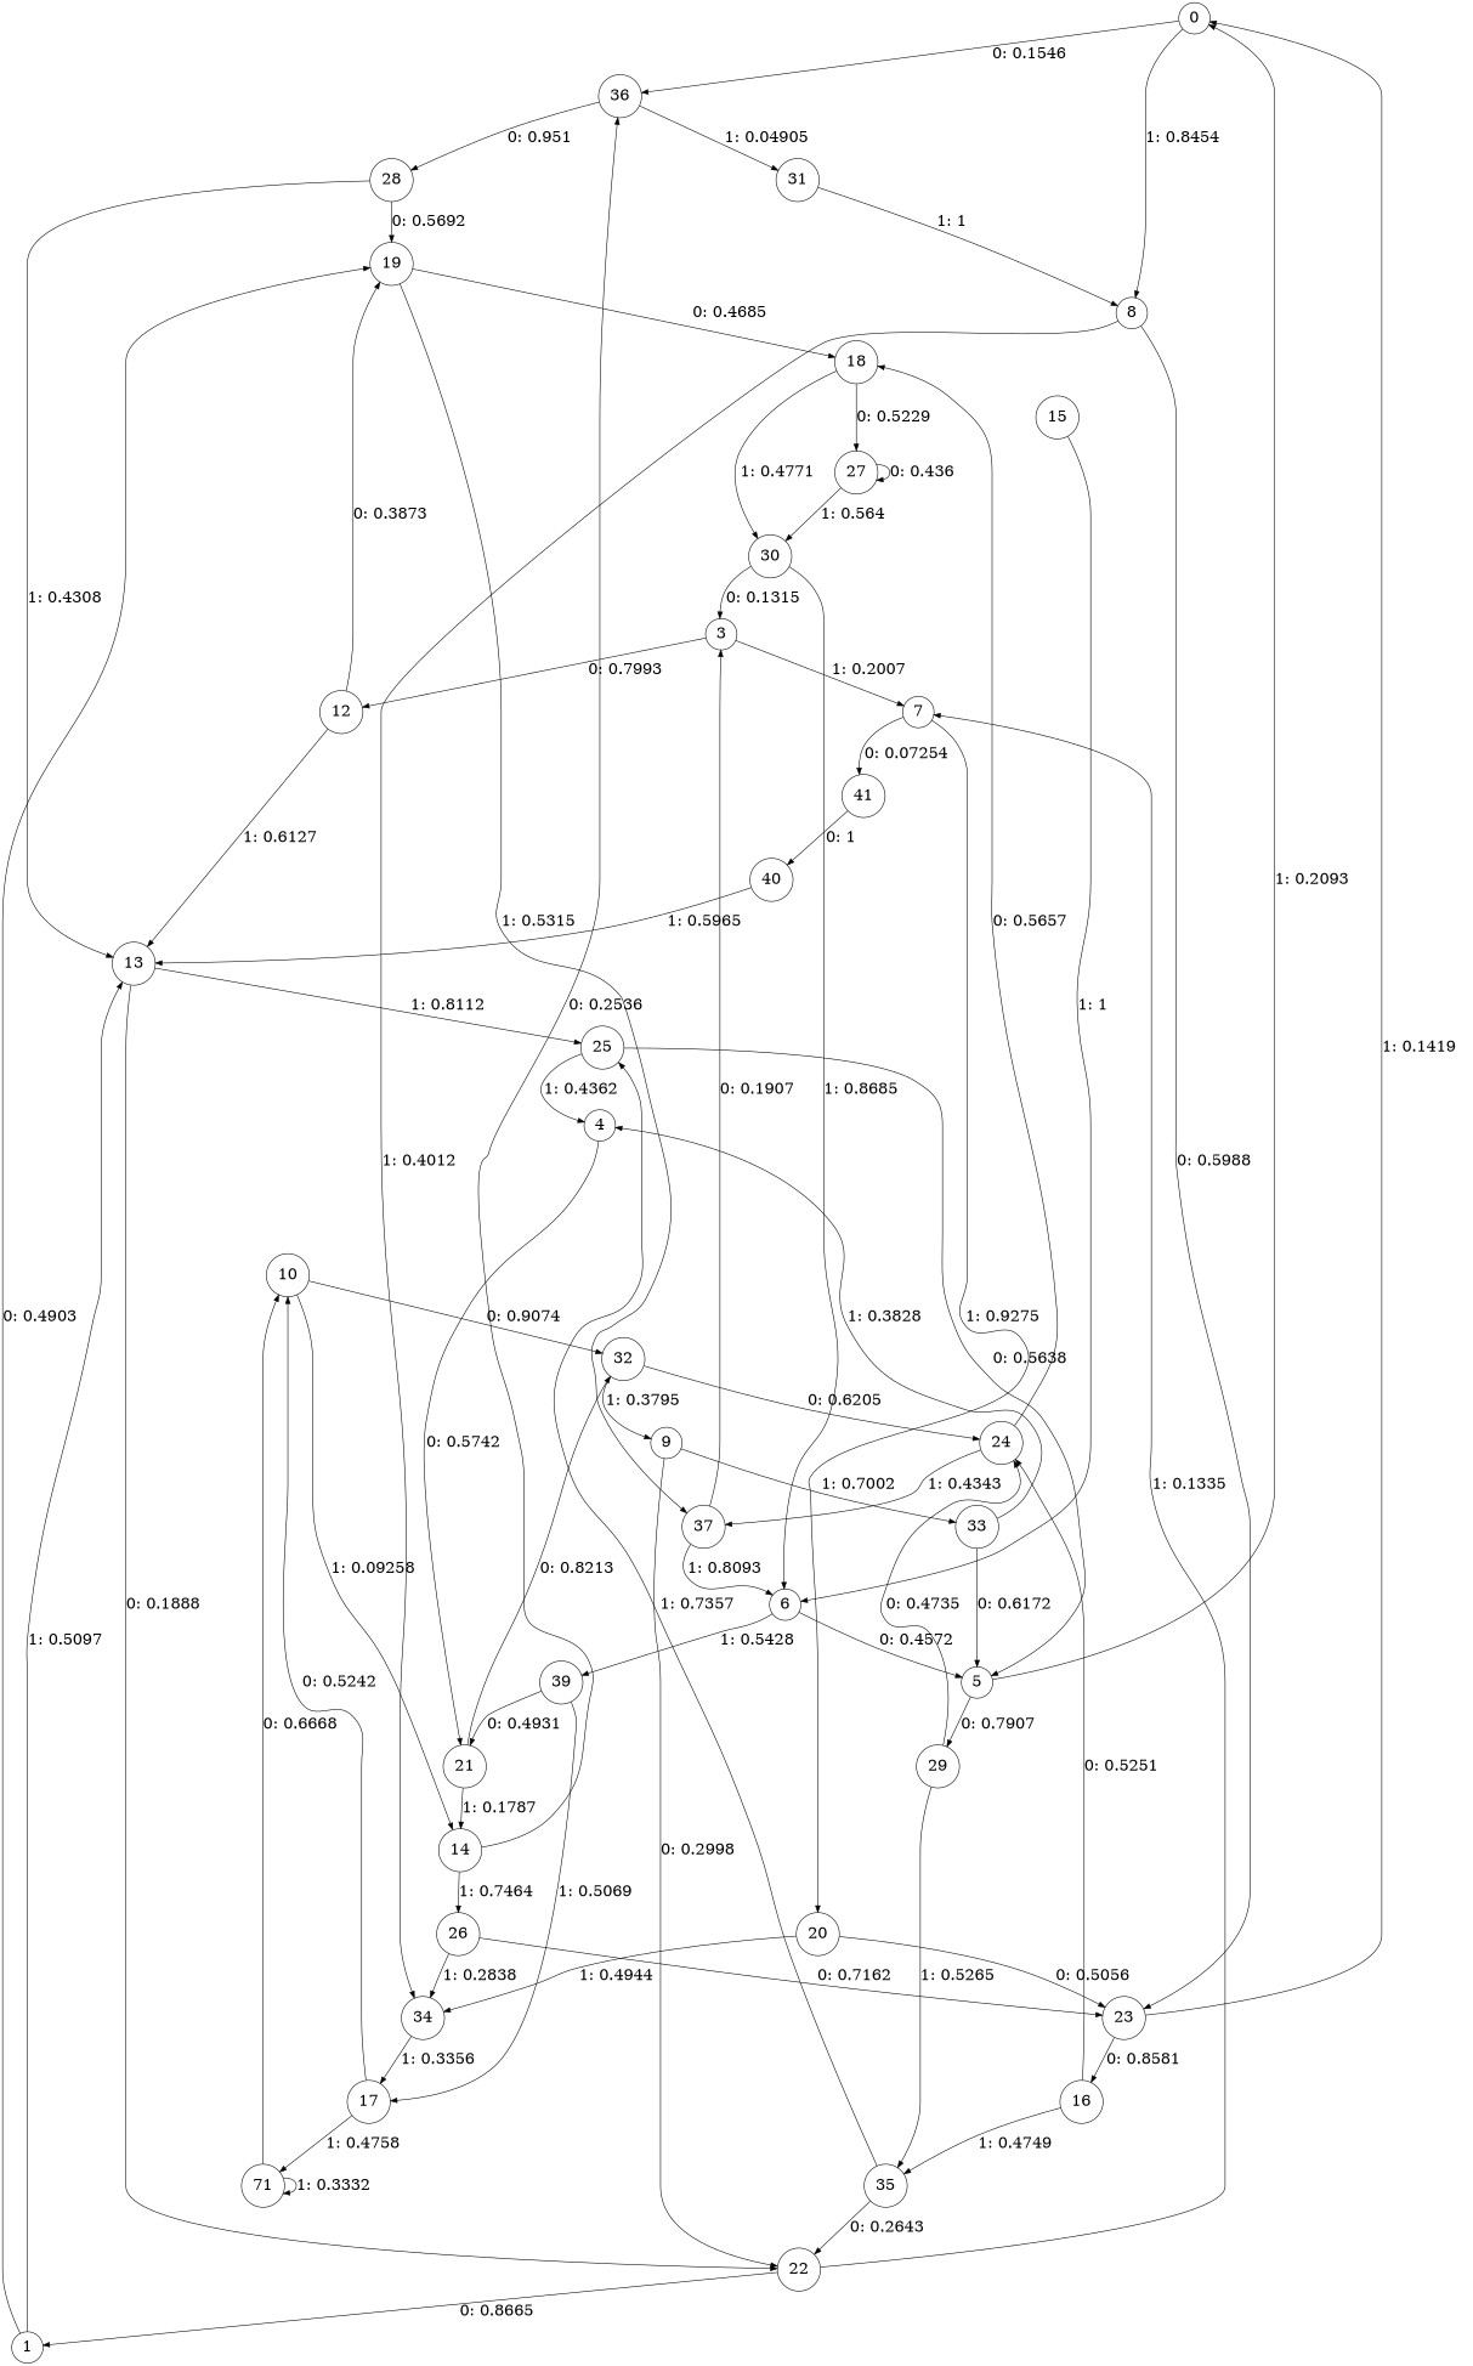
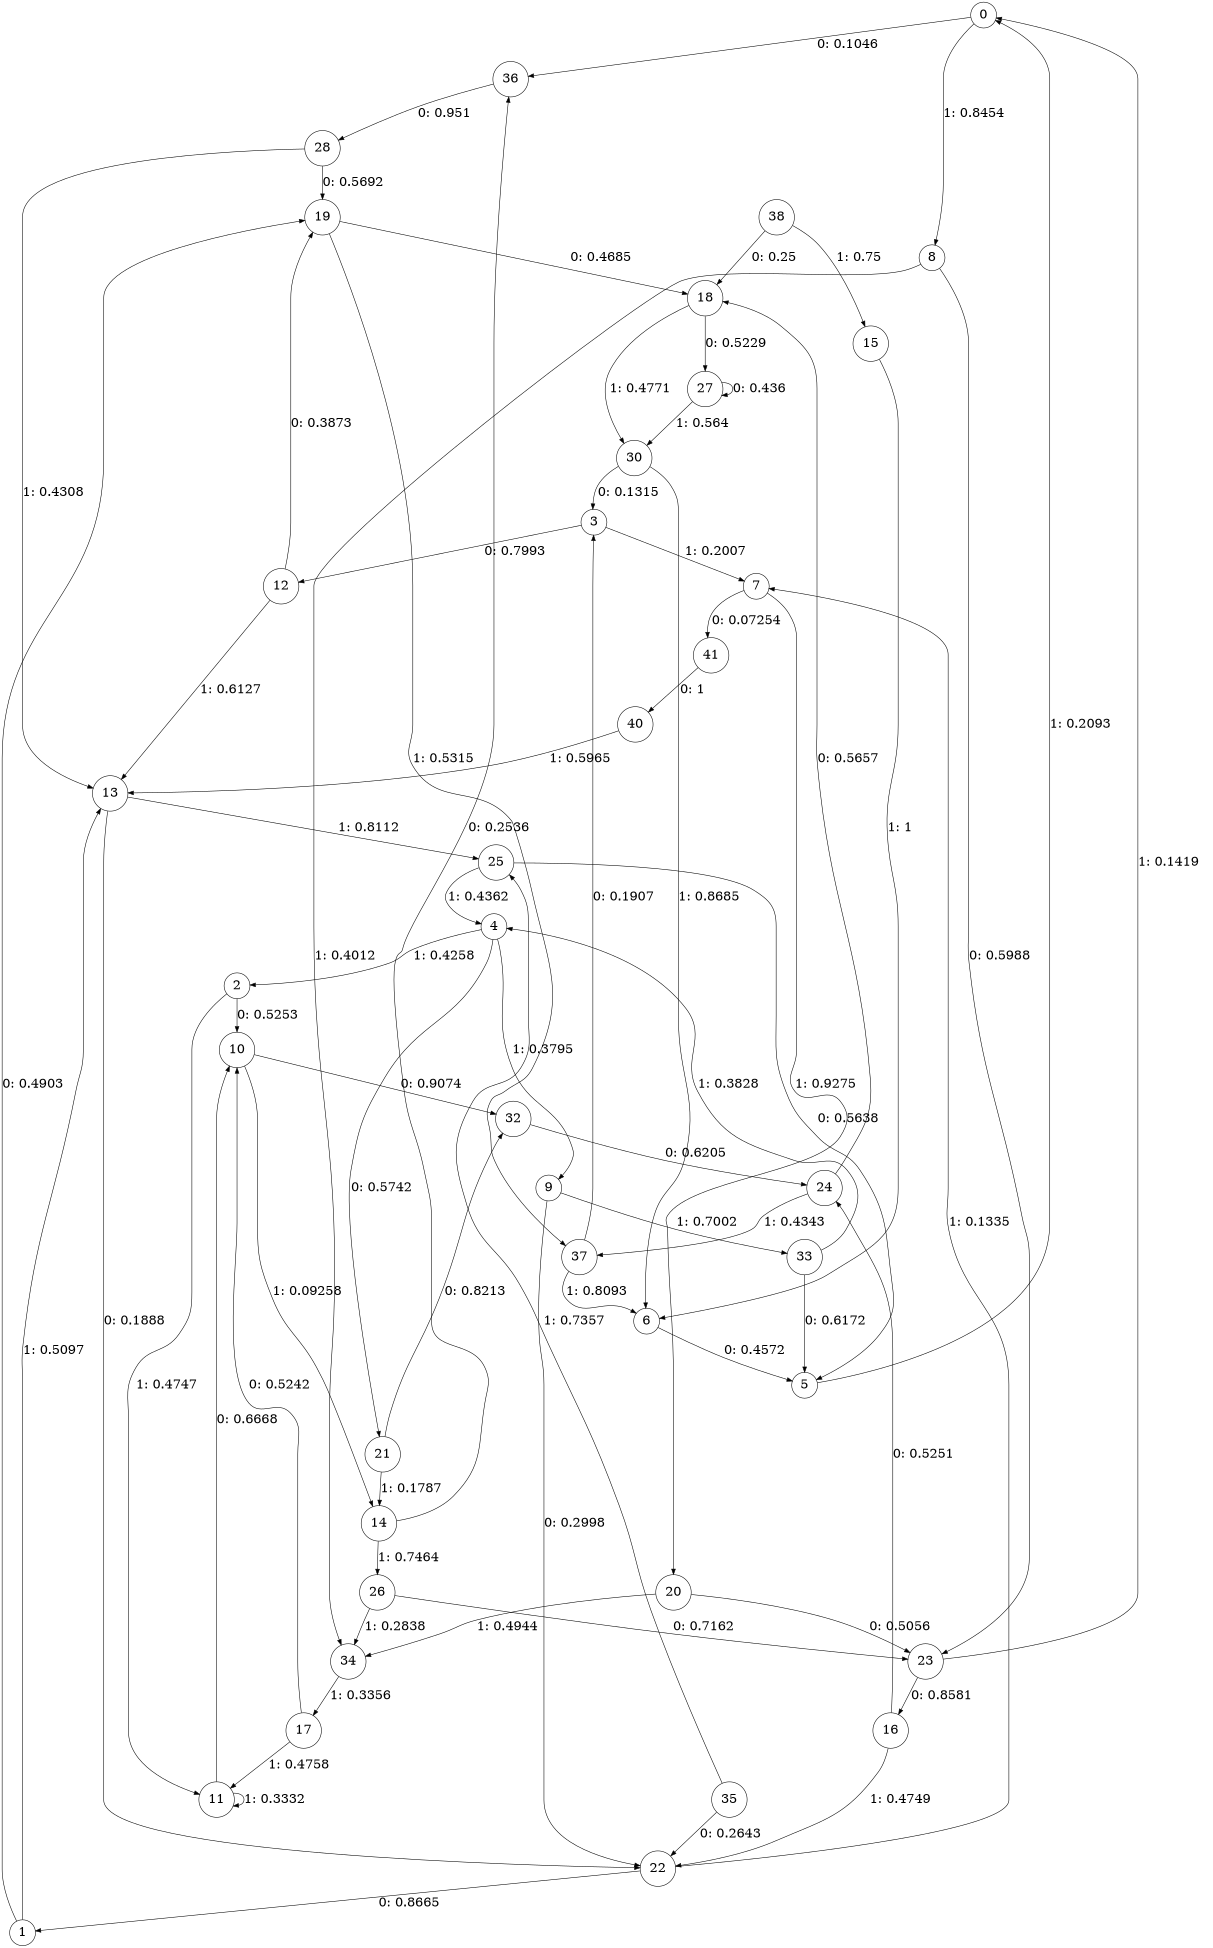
  digraph {
    node [fontsize=24 shape=circle]
    edge [fontsize=24]
    0
    36
    8
    28
-   31
    23
    34
    19
    13
    16
    17
    1
    18
    37
    22
    25
    27
    30
    3
    6
    7
    4
    5
+   2
    10
-   11 [label=71]
+   11
    32
    14
    24
    9
    26
    12
    41
    20
    40
    21
-   29
    35
-   39
    33
    15
-   0 -> 36 [label="0: 0.1546   "]
+   38
+   0 -> 36 [label="0: 0.1046   "]
    0 -> 8 [label="1: 0.8454   "]
    36 -> 28 [label="0: 0.951    "]
-   36 -> 31 [label="1: 0.04905  "]
    8 -> 23 [label="0: 0.5988   "]
    8 -> 34 [label="1: 0.4012   "]
    28 -> 19 [label="0: 0.5692   "]
    28 -> 13 [label="1: 0.4308   "]
-   31 -> 8 [label="1: 1        "]
    23 -> 0 [label="1: 0.1419   "]
    23 -> 16 [label="0: 0.8581   "]
    34 -> 17 [label="1: 0.3356   "]
    19 -> 18 [label="0: 0.4685   "]
    19 -> 37 [label="1: 0.5315   "]
    13 -> 22 [label="0: 0.1888   "]
    13 -> 25 [label="1: 0.8112   "]
    16 -> 24 [label="0: 0.5251   "]
-   16 -> 35 [label="1: 0.4749   "]
+   16 -> 22 [label="1: 0.4749   "]
    17 -> 10 [label="0: 0.5242   "]
    17 -> 11 [label="1: 0.4758   "]
    1 -> 19 [label="0: 0.4903   "]
    1 -> 13 [label="1: 0.5097   "]
    18 -> 27 [label="0: 0.5229   "]
    18 -> 30 [label="1: 0.4771   "]
    37 -> 3 [label="0: 0.1907   "]
    37 -> 6 [label="1: 0.8093   "]
    22 -> 1 [label="0: 0.8665   "]
    22 -> 7 [label="1: 0.1335   "]
    25 -> 4 [label="1: 0.4362   "]
    25 -> 5 [label="0: 0.5638   "]
    27 -> 27 [label="0: 0.436    "]
    27 -> 30 [label="1: 0.564    "]
    30 -> 3 [label="0: 0.1315   "]
    30 -> 6 [label="1: 0.8685   "]
    3 -> 7 [label="1: 0.2007   "]
    3 -> 12 [label="0: 0.7993   "]
    6 -> 5 [label="0: 0.4572   "]
-   6 -> 39 [label="1: 0.5428   "]
    7 -> 41 [label="0: 0.07254  "]
    7 -> 20 [label="1: 0.9275   "]
+   4 -> 2 [label="1: 0.4258   "]
    4 -> 21 [label="0: 0.5742   "]
    5 -> 0 [label="1: 0.2093   "]
-   5 -> 29 [label="0: 0.7907   "]
+   2 -> 10 [label="0: 0.5253   "]
+   2 -> 11 [label="1: 0.4747   "]
    10 -> 32 [label="0: 0.9074   "]
    10 -> 14 [label="1: 0.09258  "]
    11 -> 10 [label="0: 0.6668   "]
    11 -> 11 [label="1: 0.3332   "]
    32 -> 24 [label="0: 0.6205   "]
-   32 -> 9 [label="1: 0.3795   "]
+   4 -> 9 [label="1: 0.3795   "]
    14 -> 36 [label="0: 0.2536   "]
    14 -> 26 [label="1: 0.7464   "]
    24 -> 18 [label="0: 0.5657   "]
    24 -> 37 [label="1: 0.4343   "]
    9 -> 22 [label="0: 0.2998   "]
    9 -> 33 [label="1: 0.7002   "]
    26 -> 23 [label="0: 0.7162   "]
    26 -> 34 [label="1: 0.2838   "]
    12 -> 19 [label="0: 0.3873   "]
    12 -> 13 [label="1: 0.6127   "]
    41 -> 40 [label="0: 1        "]
    20 -> 23 [label="0: 0.5056   "]
    20 -> 34 [label="1: 0.4944   "]
    40 -> 13 [label="1: 0.5965   "]
    21 -> 32 [label="0: 0.8213   "]
    21 -> 14 [label="1: 0.1787   "]
-   29 -> 24 [label="0: 0.4735   "]
-   29 -> 35 [label="1: 0.5265   "]
    35 -> 22 [label="0: 0.2643   "]
    35 -> 25 [label="1: 0.7357   "]
-   39 -> 17 [label="1: 0.5069   "]
-   39 -> 21 [label="0: 0.4931   "]
    33 -> 4 [label="1: 0.3828   "]
    33 -> 5 [label="0: 0.6172   "]
    15 -> 6 [label="1: 1        "]
+   38 -> 18 [label="0: 0.25     "]
+   38 -> 15 [label="1: 0.75     "]
  }
